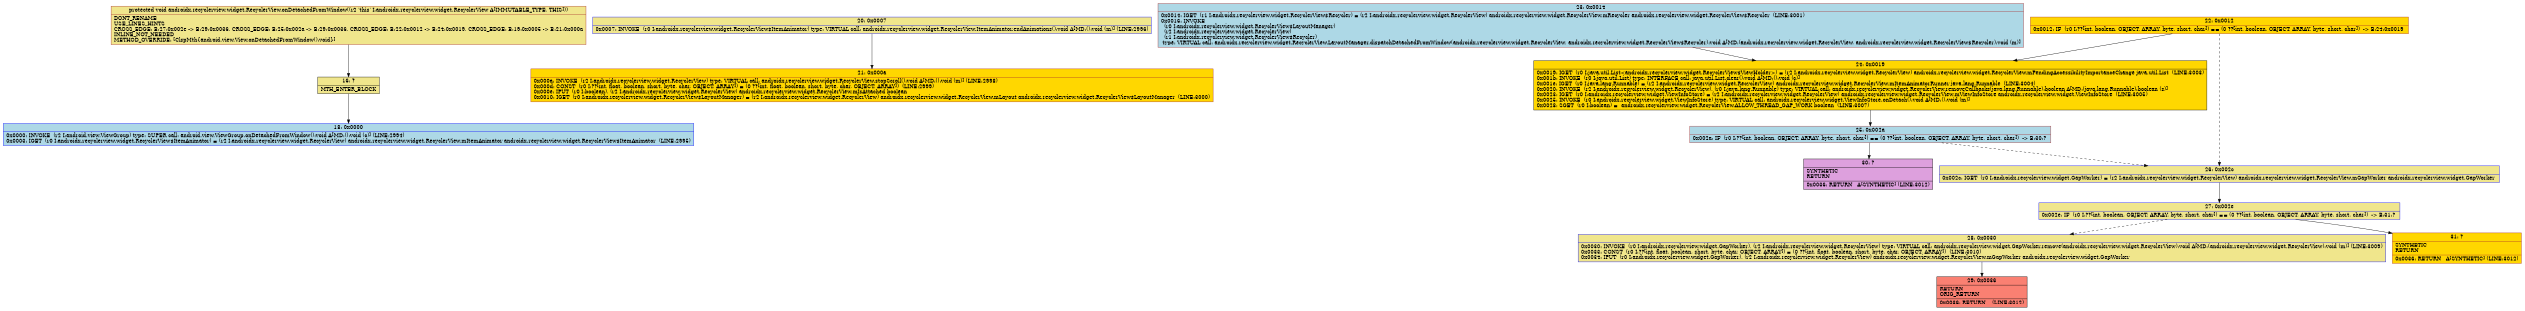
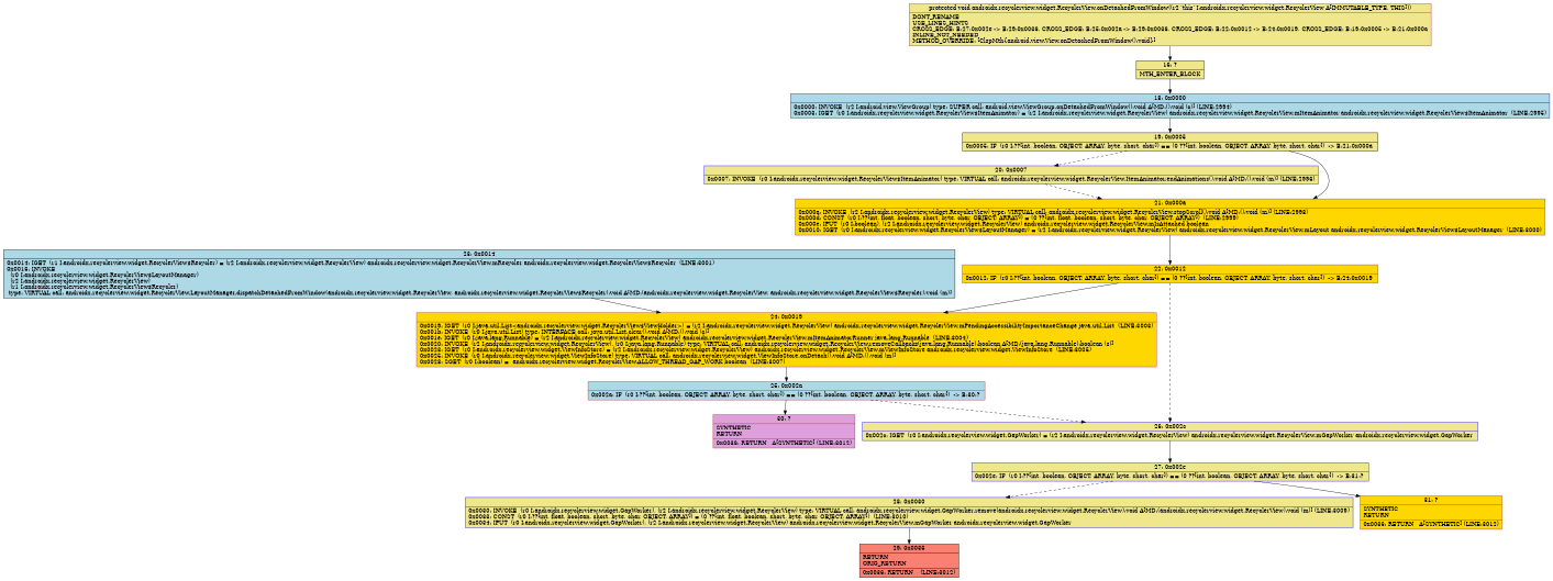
  digraph {
    node [color=brown fillcolor=khaki shape=record style=filled]
    n1 [color=black label="{16\:\ ?|MTH_ENTER_BLOCK\l}"]
    n2 [color=blue fillcolor=lightblue label="{18\:\ 0x0000|0x0000: INVOKE  (r2 I:android.view.ViewGroup) type: SUPER call: android.view.ViewGroup.onDetachedFromWindow():void A[MD:():void (c)] (LINE:2994)\l0x0003: IGET  (r0 I:androidx.recyclerview.widget.RecyclerView$ItemAnimator) = (r2 I:androidx.recyclerview.widget.RecyclerView) androidx.recyclerview.widget.RecyclerView.mItemAnimator androidx.recyclerview.widget.RecyclerView$ItemAnimator  (LINE:2995)\l}"]
+   n3 [color=black label="{19\:\ 0x0005|0x0005: IF  (r0 I:??[int, boolean, OBJECT, ARRAY, byte, short, char]) == (0 ??[int, boolean, OBJECT, ARRAY, byte, short, char])  \-\> B:21:0x000a \l}"]
    n4 [color=blue label="{20\:\ 0x0007|0x0007: INVOKE  (r0 I:androidx.recyclerview.widget.RecyclerView$ItemAnimator) type: VIRTUAL call: androidx.recyclerview.widget.RecyclerView.ItemAnimator.endAnimations():void A[MD:():void (m)] (LINE:2996)\l}"]
    n5 [fillcolor=gold label="{21\:\ 0x000a|0x000a: INVOKE  (r2 I:androidx.recyclerview.widget.RecyclerView) type: VIRTUAL call: androidx.recyclerview.widget.RecyclerView.stopScroll():void A[MD:():void (m)] (LINE:2998)\l0x000d: CONST  (r0 I:??[int, float, boolean, short, byte, char, OBJECT, ARRAY]) = (0 ??[int, float, boolean, short, byte, char, OBJECT, ARRAY])  (LINE:2999)\l0x000e: IPUT  (r0 I:boolean), (r2 I:androidx.recyclerview.widget.RecyclerView) androidx.recyclerview.widget.RecyclerView.mIsAttached boolean \l0x0010: IGET  (r0 I:androidx.recyclerview.widget.RecyclerView$LayoutManager) = (r2 I:androidx.recyclerview.widget.RecyclerView) androidx.recyclerview.widget.RecyclerView.mLayout androidx.recyclerview.widget.RecyclerView$LayoutManager  (LINE:3000)\l}"]
    n6 [fillcolor=gold label="{22\:\ 0x0012|0x0012: IF  (r0 I:??[int, boolean, OBJECT, ARRAY, byte, short, char]) == (0 ??[int, boolean, OBJECT, ARRAY, byte, short, char])  \-\> B:24:0x0019 \l}"]
-   n7 [color=black fillcolor=gold label="{24\:\ 0x0019|0x0019: IGET  (r0 I:java.util.List\<androidx.recyclerview.widget.RecyclerView$ViewHolder\>) = (r2 I:androidx.recyclerview.widget.RecyclerView) androidx.recyclerview.widget.RecyclerView.mPendingAccessibilityImportanceChange java.util.List  (LINE:3003)\l0x001b: INVOKE  (r0 I:java.util.List) type: INTERFACE call: java.util.List.clear():void A[MD:():void (c)]\l0x001e: IGET  (r0 I:java.lang.Runnable) = (r2 I:androidx.recyclerview.widget.RecyclerView) androidx.recyclerview.widget.RecyclerView.mItemAnimatorRunner java.lang.Runnable  (LINE:3004)\l0x0020: INVOKE  (r2 I:androidx.recyclerview.widget.RecyclerView), (r0 I:java.lang.Runnable) type: VIRTUAL call: androidx.recyclerview.widget.RecyclerView.removeCallbacks(java.lang.Runnable):boolean A[MD:(java.lang.Runnable):boolean (s)]\l0x0023: IGET  (r0 I:androidx.recyclerview.widget.ViewInfoStore) = (r2 I:androidx.recyclerview.widget.RecyclerView) androidx.recyclerview.widget.RecyclerView.mViewInfoStore androidx.recyclerview.widget.ViewInfoStore  (LINE:3005)\l0x0025: INVOKE  (r0 I:androidx.recyclerview.widget.ViewInfoStore) type: VIRTUAL call: androidx.recyclerview.widget.ViewInfoStore.onDetach():void A[MD:():void (m)]\l0x0028: SGET  (r0 I:boolean) =  androidx.recyclerview.widget.RecyclerView.ALLOW_THREAD_GAP_WORK boolean  (LINE:3007)\l}"]
+   n7 [fillcolor=gold label="{24\:\ 0x0019|0x0019: IGET  (r0 I:java.util.List\<androidx.recyclerview.widget.RecyclerView$ViewHolder\>) = (r2 I:androidx.recyclerview.widget.RecyclerView) androidx.recyclerview.widget.RecyclerView.mPendingAccessibilityImportanceChange java.util.List  (LINE:3003)\l0x001b: INVOKE  (r0 I:java.util.List) type: INTERFACE call: java.util.List.clear():void A[MD:():void (c)]\l0x001e: IGET  (r0 I:java.lang.Runnable) = (r2 I:androidx.recyclerview.widget.RecyclerView) androidx.recyclerview.widget.RecyclerView.mItemAnimatorRunner java.lang.Runnable  (LINE:3004)\l0x0020: INVOKE  (r2 I:androidx.recyclerview.widget.RecyclerView), (r0 I:java.lang.Runnable) type: VIRTUAL call: androidx.recyclerview.widget.RecyclerView.removeCallbacks(java.lang.Runnable):boolean A[MD:(java.lang.Runnable):boolean (s)]\l0x0023: IGET  (r0 I:androidx.recyclerview.widget.ViewInfoStore) = (r2 I:androidx.recyclerview.widget.RecyclerView) androidx.recyclerview.widget.RecyclerView.mViewInfoStore androidx.recyclerview.widget.ViewInfoStore  (LINE:3005)\l0x0025: INVOKE  (r0 I:androidx.recyclerview.widget.ViewInfoStore) type: VIRTUAL call: androidx.recyclerview.widget.ViewInfoStore.onDetach():void A[MD:():void (m)]\l0x0028: SGET  (r0 I:boolean) =  androidx.recyclerview.widget.RecyclerView.ALLOW_THREAD_GAP_WORK boolean  (LINE:3007)\l}"]
    n8 [color=blue label="{26\:\ 0x002c|0x002c: IGET  (r0 I:androidx.recyclerview.widget.GapWorker) = (r2 I:androidx.recyclerview.widget.RecyclerView) androidx.recyclerview.widget.RecyclerView.mGapWorker androidx.recyclerview.widget.GapWorker \l}"]
-   n9 [fillcolor=lightblue label="{23\:\ 0x0014|0x0014: IGET  (r1 I:androidx.recyclerview.widget.RecyclerView$Recycler) = (r2 I:androidx.recyclerview.widget.RecyclerView) androidx.recyclerview.widget.RecyclerView.mRecycler androidx.recyclerview.widget.RecyclerView$Recycler  (LINE:3001)\l0x0016: INVOKE  \l  (r0 I:androidx.recyclerview.widget.RecyclerView$LayoutManager)\l  (r2 I:androidx.recyclerview.widget.RecyclerView)\l  (r1 I:androidx.recyclerview.widget.RecyclerView$Recycler)\l type: VIRTUAL call: androidx.recyclerview.widget.RecyclerView.LayoutManager.dispatchDetachedFromWindow(androidx.recyclerview.widget.RecyclerView, androidx.recyclerview.widget.RecyclerView$Recycler):void A[MD:(androidx.recyclerview.widget.RecyclerView, androidx.recyclerview.widget.RecyclerView$Recycler):void (m)]\l}"]
+   n9 [color=black fillcolor=lightblue label="{23\:\ 0x0014|0x0014: IGET  (r1 I:androidx.recyclerview.widget.RecyclerView$Recycler) = (r2 I:androidx.recyclerview.widget.RecyclerView) androidx.recyclerview.widget.RecyclerView.mRecycler androidx.recyclerview.widget.RecyclerView$Recycler  (LINE:3001)\l0x0016: INVOKE  \l  (r0 I:androidx.recyclerview.widget.RecyclerView$LayoutManager)\l  (r2 I:androidx.recyclerview.widget.RecyclerView)\l  (r1 I:androidx.recyclerview.widget.RecyclerView$Recycler)\l type: VIRTUAL call: androidx.recyclerview.widget.RecyclerView.LayoutManager.dispatchDetachedFromWindow(androidx.recyclerview.widget.RecyclerView, androidx.recyclerview.widget.RecyclerView$Recycler):void A[MD:(androidx.recyclerview.widget.RecyclerView, androidx.recyclerview.widget.RecyclerView$Recycler):void (m)]\l}"]
    n10 [fillcolor=lightblue label="{25\:\ 0x002a|0x002a: IF  (r0 I:??[int, boolean, OBJECT, ARRAY, byte, short, char]) == (0 ??[int, boolean, OBJECT, ARRAY, byte, short, char])  \-\> B:30:? \l}"]
-   n11 [color=black fillcolor=plum label="{30\:\ ?|SYNTHETIC\lRETURN\l|0x0036: RETURN   A[SYNTHETIC] (LINE:3012)\l}"]
+   n11 [fillcolor=plum label="{30\:\ ?|SYNTHETIC\lRETURN\l|0x0036: RETURN   A[SYNTHETIC] (LINE:3012)\l}"]
    n12 [color=blue label="{27\:\ 0x002e|0x002e: IF  (r0 I:??[int, boolean, OBJECT, ARRAY, byte, short, char]) == (0 ??[int, boolean, OBJECT, ARRAY, byte, short, char])  \-\> B:31:? \l}"]
    n13 [color=blue label="{28\:\ 0x0030|0x0030: INVOKE  (r0 I:androidx.recyclerview.widget.GapWorker), (r2 I:androidx.recyclerview.widget.RecyclerView) type: VIRTUAL call: androidx.recyclerview.widget.GapWorker.remove(androidx.recyclerview.widget.RecyclerView):void A[MD:(androidx.recyclerview.widget.RecyclerView):void (m)] (LINE:3009)\l0x0033: CONST  (r0 I:??[int, float, boolean, short, byte, char, OBJECT, ARRAY]) = (0 ??[int, float, boolean, short, byte, char, OBJECT, ARRAY])  (LINE:3010)\l0x0034: IPUT  (r0 I:androidx.recyclerview.widget.GapWorker), (r2 I:androidx.recyclerview.widget.RecyclerView) androidx.recyclerview.widget.RecyclerView.mGapWorker androidx.recyclerview.widget.GapWorker \l}"]
    n14 [fillcolor=gold label="{31\:\ ?|SYNTHETIC\lRETURN\l|0x0036: RETURN   A[SYNTHETIC] (LINE:3012)\l}"]
    n15 [color=black fillcolor=salmon label="{29\:\ 0x0036|RETURN\lORIG_RETURN\l|0x0036: RETURN    (LINE:3012)\l}"]
    n16 [label="{protected void androidx.recyclerview.widget.RecyclerView.onDetachedFromWindow((r2 'this' I:androidx.recyclerview.widget.RecyclerView A[IMMUTABLE_TYPE, THIS]))  | DONT_RENAME\lUSE_LINES_HINTS\lCROSS_EDGE: B:27:0x002e \-\> B:29:0x0036, CROSS_EDGE: B:25:0x002a \-\> B:29:0x0036, CROSS_EDGE: B:22:0x0012 \-\> B:24:0x0019, CROSS_EDGE: B:19:0x0005 \-\> B:21:0x000a\lINLINE_NOT_NEEDED\lMETHOD_OVERRIDE: [ClspMth\{android.view.View.onDetachedFromWindow():void\}]\l}"]
    n1 -> n2
-   n4 -> n5
+   n2 -> n3
+   n3 -> n4 [style=dashed]
+   n3 -> n5
+   n4 -> n5 [style=dashed]
+   n5 -> n6
    n6 -> n7
    n6 -> n8 [style=dashed]
    n7 -> n10
    n8 -> n12
    n9 -> n7
    n10 -> n8 [style=dashed]
    n10 -> n11
    n12 -> n13 [style=dashed]
    n12 -> n14
    n13 -> n15
    n16 -> n1
  }
